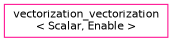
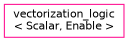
  digraph {
    rankdir=LR
-   n1 [color=deeppink fillcolor=white fontname=Helvetica fontsize=10 height=0.2 label="vectorization_vectorization\l\< Scalar, Enable \>" shape=box style=filled width=0.4]
+   n1 [color=deeppink fillcolor=white fontname=Helvetica fontsize=10 height=0.2 label="vectorization_logic\l\< Scalar, Enable \>" shape=box style=filled width=0.4]
  }
